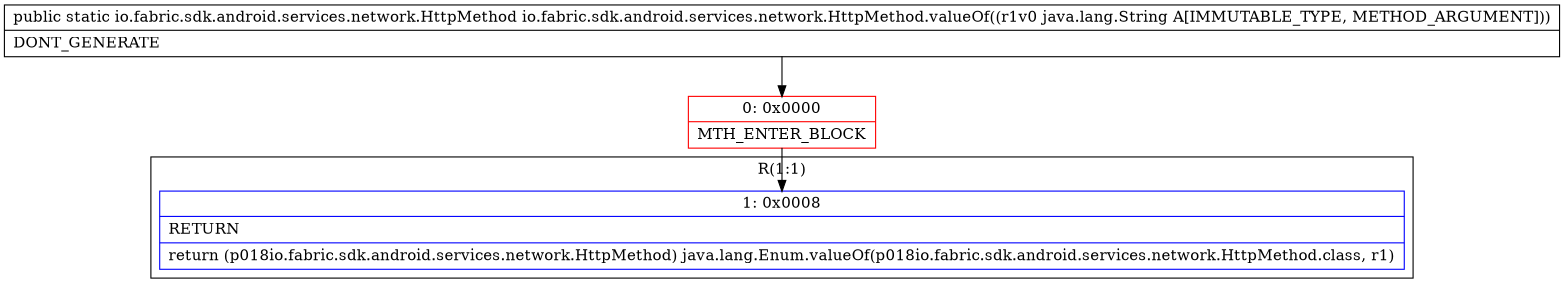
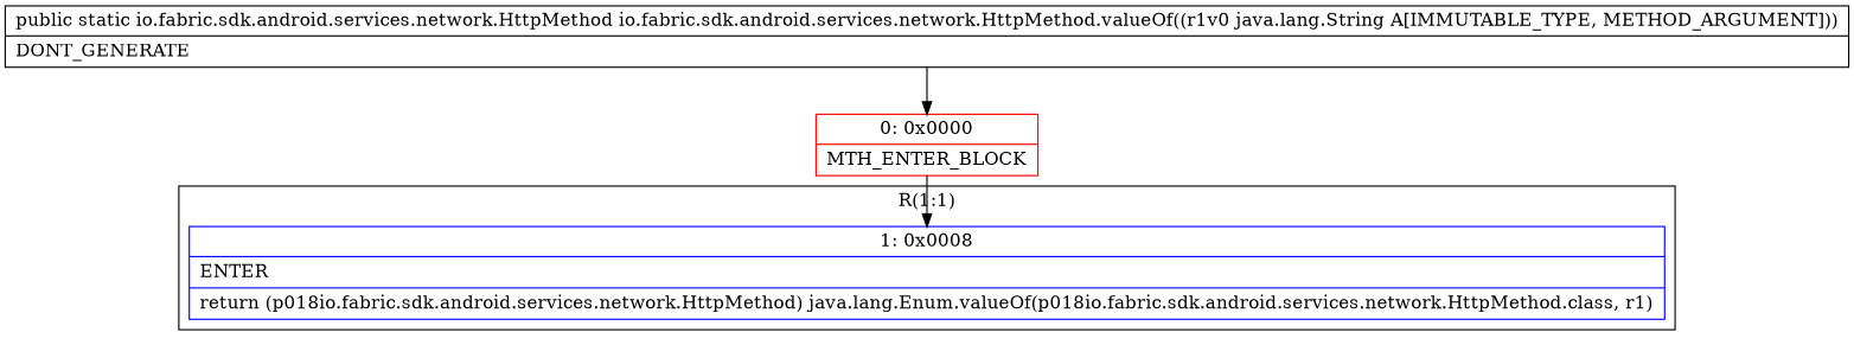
  digraph {
    node [shape=record]
-   n1 [color=blue label="{1\:\ 0x0008|RETURN\l|return (p018io.fabric.sdk.android.services.network.HttpMethod) java.lang.Enum.valueOf(p018io.fabric.sdk.android.services.network.HttpMethod.class, r1)\l}"]
+   n1 [color=blue label="{1\:\ 0x0008|ENTER\l|return (p018io.fabric.sdk.android.services.network.HttpMethod) java.lang.Enum.valueOf(p018io.fabric.sdk.android.services.network.HttpMethod.class, r1)\l}"]
    n2 [color=red label="{0\:\ 0x0000|MTH_ENTER_BLOCK\l}"]
    n3 [label="{public static io.fabric.sdk.android.services.network.HttpMethod io.fabric.sdk.android.services.network.HttpMethod.valueOf((r1v0 java.lang.String A[IMMUTABLE_TYPE, METHOD_ARGUMENT]))  | DONT_GENERATE\l}"]
    subgraph cluster_1 {
      label="R(1:1)"
      n1
    }
    n2 -> n1
    n3 -> n2
  }
